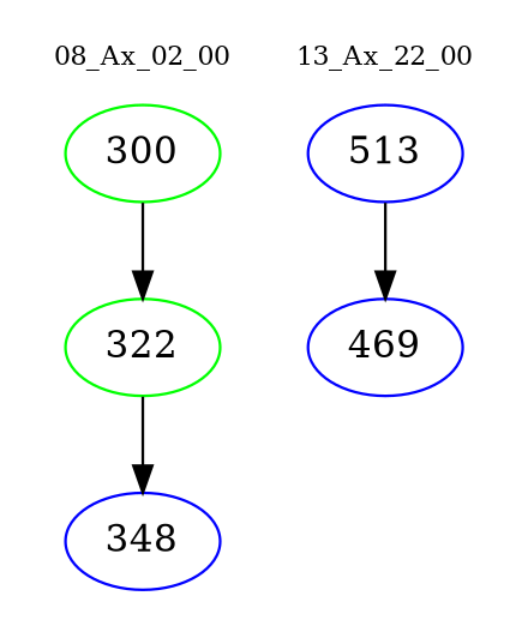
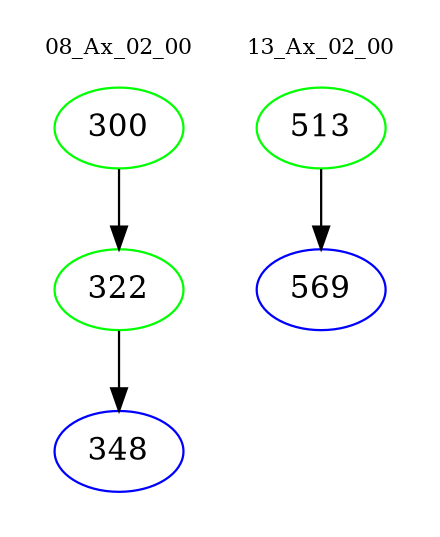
  digraph {
    node [color=green]
    edge [color=black]
    n1 [label=300]
    n2 [label=322]
    n3 [color=blue label=348]
-   n4 [color=blue label=513]
-   n5 [color=blue label=469]
+   n4 [label=513]
+   n5 [color=blue label=569]
    subgraph cluster_1 {
      color=white
      fontsize=10
      label="08_Ax_02_00"
      n1
      n2
      n3
    }
    subgraph cluster_2 {
      color=white
      fontsize=10
-     label="13_Ax_22_00"
+     label="13_Ax_02_00"
      n4
      n5
    }
    n1 -> n2
    n2 -> n3
    n4 -> n5
  }
